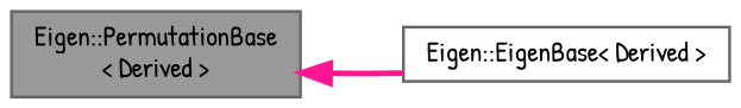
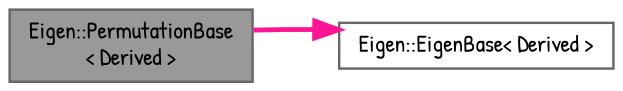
  digraph {
    rankdir=LR
    fontname="Patrick Hand"
    node [color=gray40 fontname="Patrick Hand" fontsize=10 shape=box style=filled]
    n1 [fillcolor=grey60 fontcolor=black height=0.2 label="Eigen::PermutationBase\l\< Derived \>" width=0.4]
    n2 [fillcolor=white height=0.2 label="Eigen::EigenBase\< Derived \>" width=0.4]
-   n1 -> n2 [color=deeppink dir=back fontname="Patrick Hand" fontsize=10 labelfontname=Helvetica labelfontsize=10 style=bold]
+   n2 -> n1 [color=deeppink dir=back fontname="Patrick Hand" fontsize=10 labelfontname=Helvetica labelfontsize=10 style=bold]
  }
